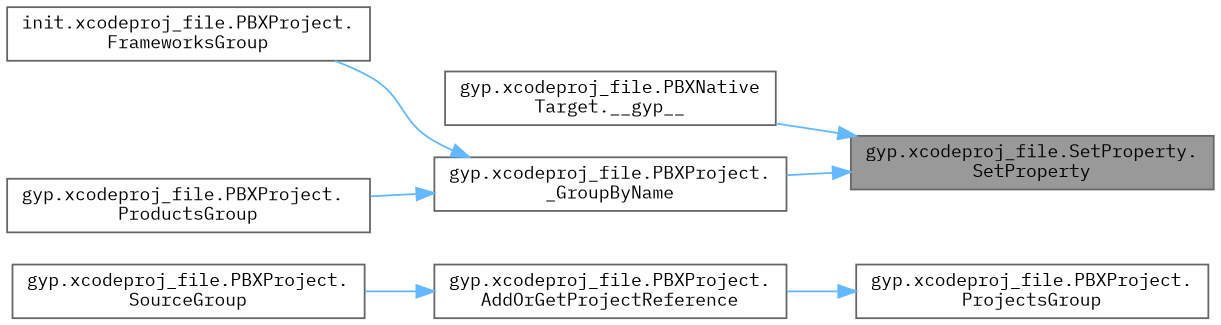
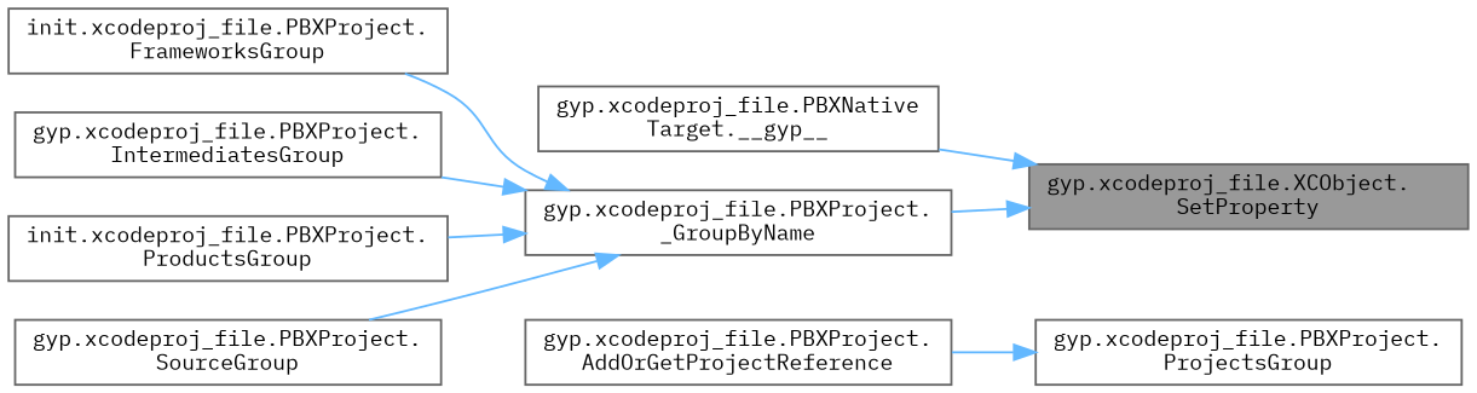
  digraph {
    fontname="IBM Plex Mono"
    rankdir=RL
    node [color=grey40 fillcolor=white fontname="IBM Plex Mono" fontsize=10 shape=box style=filled]
    edge [color=steelblue1 dir=back fontname="IBM Plex Mono" fontsize=10 labelfontname=Helvetica labelfontsize=10 style=solid]
-   n1 [color=gray40 fillcolor=grey60 fontcolor=black height=0.2 label="gyp.xcodeproj_file.SetProperty.\lSetProperty" width=0.4]
+   n1 [color=gray40 fillcolor=grey60 fontcolor=black height=0.2 label="gyp.xcodeproj_file.XCObject.\lSetProperty" width=0.4]
    n2 [height=0.2 label="gyp.xcodeproj_file.PBXNative\lTarget.__gyp__" width=0.4]
    n3 [height=0.2 label="gyp.xcodeproj_file.PBXProject.\l_GroupByName" width=0.4]
    n4 [height=0.2 label="init.xcodeproj_file.PBXProject.\lFrameworksGroup" width=0.4]
-   n6 [height=0.2 label="gyp.xcodeproj_file.PBXProject.\lProductsGroup" width=0.4]
+   n5 [height=0.2 label="gyp.xcodeproj_file.PBXProject.\lIntermediatesGroup" width=0.4]
+   n6 [height=0.2 label="init.xcodeproj_file.PBXProject.\lProductsGroup" width=0.4]
    n7 [height=0.2 label="gyp.xcodeproj_file.PBXProject.\lSourceGroup" width=0.4]
    n8 [height=0.2 label="gyp.xcodeproj_file.PBXProject.\lProjectsGroup" width=0.4]
    n9 [height=0.2 label="gyp.xcodeproj_file.PBXProject.\lAddOrGetProjectReference" width=0.4]
    n1 -> n2
    n1 -> n3
    n3 -> n4
+   n3 -> n5
    n3 -> n6
-   n9 -> n7
+   n3 -> n7
    n8 -> n9
  }
